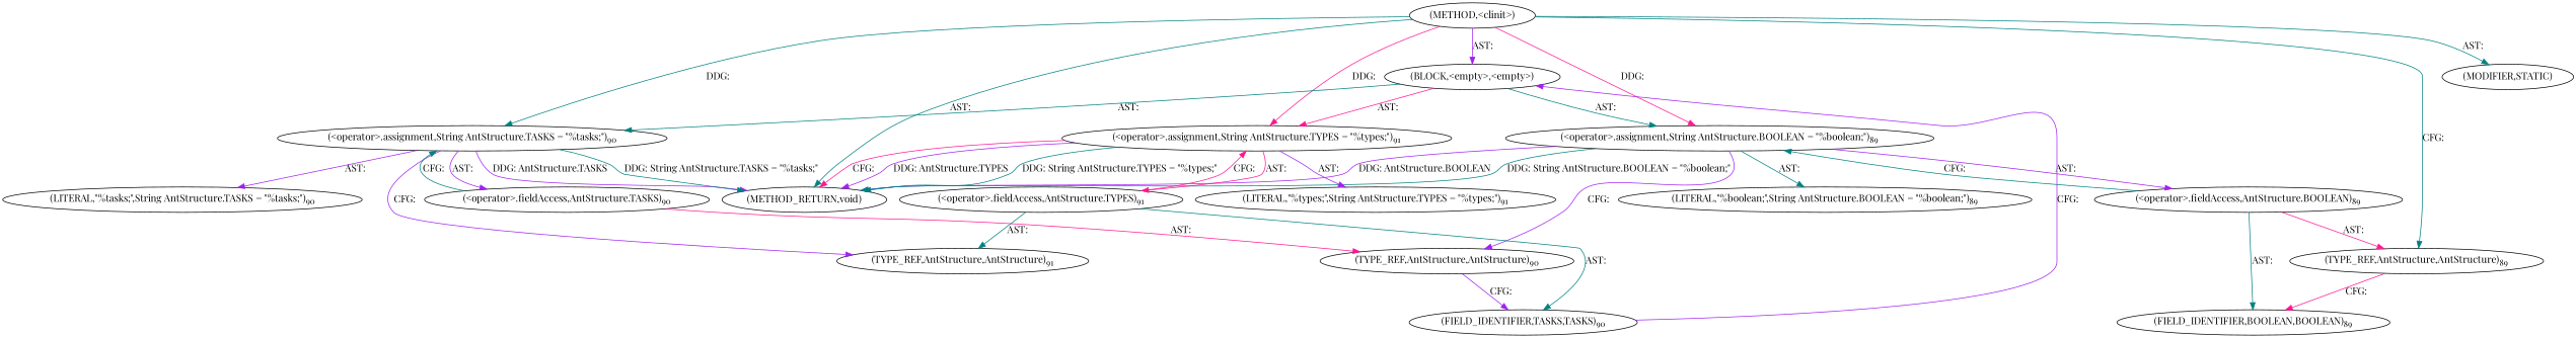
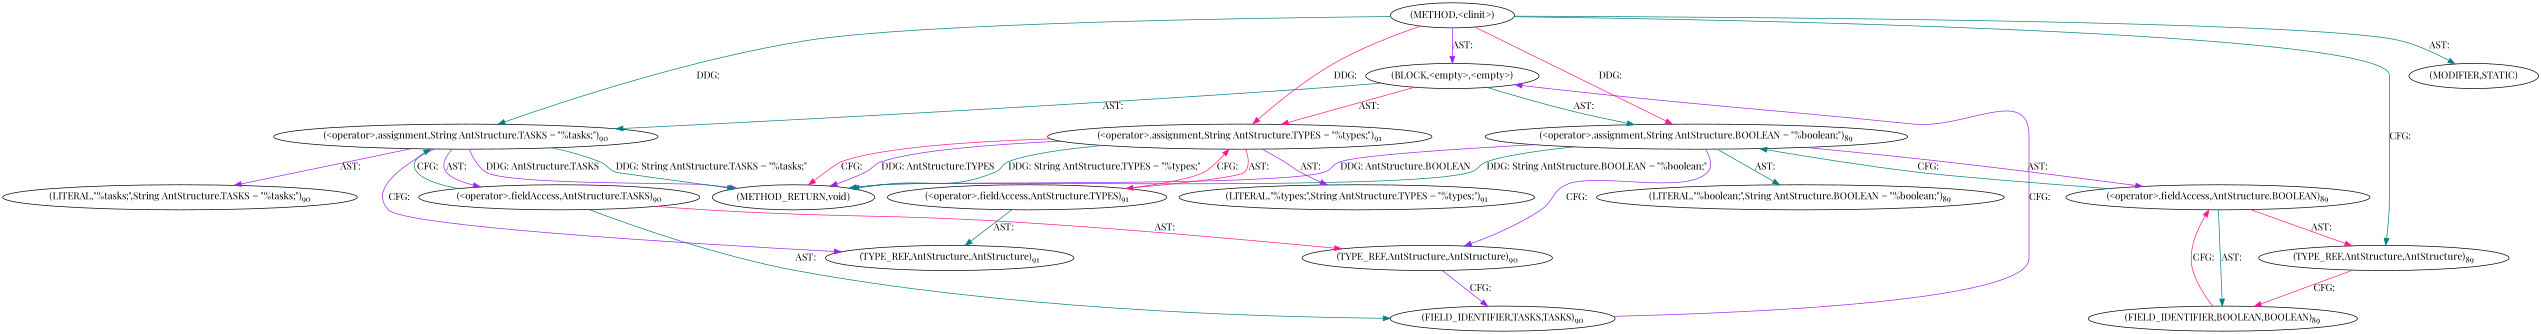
  digraph {
    fontname="Playfair Display"
    node [fontname="Playfair Display"]
    edge [color=teal fontname="Playfair Display"]
    n1 [label=<(METHOD,&lt;clinit&gt;)>]
    n2 [label=<(BLOCK,&lt;empty&gt;,&lt;empty&gt;)>]
    n3 [label=<(&lt;operator&gt;.assignment,String AntStructure.BOOLEAN = &quot;%boolean;&quot;)<SUB>89</SUB>>]
    n4 [label=<(TYPE_REF,AntStructure,AntStructure)<SUB>89</SUB>>]
    n5 [label=<(&lt;operator&gt;.assignment,String AntStructure.TASKS = &quot;%tasks;&quot;)<SUB>90</SUB>>]
    n6 [label=<(&lt;operator&gt;.assignment,String AntStructure.TYPES = &quot;%types;&quot;)<SUB>91</SUB>>]
    n7 [label=<(MODIFIER,STATIC)>]
    n8 [label=<(METHOD_RETURN,void)>]
    n9 [label=<(&lt;operator&gt;.fieldAccess,AntStructure.BOOLEAN)<SUB>89</SUB>>]
    n10 [label=<(LITERAL,&quot;%boolean;&quot;,String AntStructure.BOOLEAN = &quot;%boolean;&quot;)<SUB>89</SUB>>]
    n11 [label=<(TYPE_REF,AntStructure,AntStructure)<SUB>90</SUB>>]
    n12 [label=<(FIELD_IDENTIFIER,BOOLEAN,BOOLEAN)<SUB>89</SUB>>]
    n13 [label=<(&lt;operator&gt;.fieldAccess,AntStructure.TASKS)<SUB>90</SUB>>]
    n14 [label=<(LITERAL,&quot;%tasks;&quot;,String AntStructure.TASKS = &quot;%tasks;&quot;)<SUB>90</SUB>>]
    n15 [label=<(TYPE_REF,AntStructure,AntStructure)<SUB>91</SUB>>]
    n16 [label=<(&lt;operator&gt;.fieldAccess,AntStructure.TYPES)<SUB>91</SUB>>]
    n17 [label=<(LITERAL,&quot;%types;&quot;,String AntStructure.TYPES = &quot;%types;&quot;)<SUB>91</SUB>>]
    n18 [label=<(FIELD_IDENTIFIER,TASKS,TASKS)<SUB>90</SUB>>]
    n1 -> n2 [color=purple label="AST: "]
    n1 -> n3 [color=deeppink label="DDG: "]
    n1 -> n4 [label="CFG: "]
    n1 -> n5 [label="DDG: "]
    n1 -> n6 [color=deeppink label="DDG: "]
    n1 -> n7 [label="AST: "]
-   n1 -> n8 [label="AST: "]
    n2 -> n3 [label="AST: "]
    n2 -> n5 [label="AST: "]
    n2 -> n6 [color=deeppink label="AST: "]
    n3 -> n8 [color=purple label="DDG: AntStructure.BOOLEAN"]
    n3 -> n8 [label="DDG: String AntStructure.BOOLEAN = &quot;%boolean;&quot;"]
    n3 -> n9 [color=purple label="AST: "]
    n3 -> n10 [label="AST: "]
    n3 -> n11 [color=purple label="CFG: "]
    n4 -> n12 [color=deeppink label="CFG: "]
    n5 -> n8 [color=purple label="DDG: AntStructure.TASKS"]
    n5 -> n8 [label="DDG: String AntStructure.TASKS = &quot;%tasks;&quot;"]
    n5 -> n13 [color=purple label="AST: "]
    n5 -> n14 [color=purple label="AST: "]
    n5 -> n15 [color=purple label="CFG: "]
    n6 -> n8 [color=deeppink label="CFG: "]
    n6 -> n8 [color=purple label="DDG: AntStructure.TYPES"]
    n6 -> n8 [label="DDG: String AntStructure.TYPES = &quot;%types;&quot;"]
    n6 -> n16 [color=deeppink label="AST: "]
    n6 -> n17 [color=purple label="AST: "]
    n9 -> n3 [label="CFG: "]
    n9 -> n4 [color=deeppink label="AST: "]
    n9 -> n12 [label="AST: "]
    n11 -> n18 [color=purple label="CFG: "]
+   n12 -> n9 [color=deeppink label="CFG: "]
    n13 -> n5 [label="CFG: "]
    n13 -> n11 [color=deeppink label="AST: "]
-   n16 -> n18 [label="AST: "]
+   n13 -> n18 [label="AST: "]
    n16 -> n6 [color=deeppink label="CFG: "]
    n16 -> n15 [label="AST: "]
    n18 -> n2 [color=purple label="CFG: "]
  }
